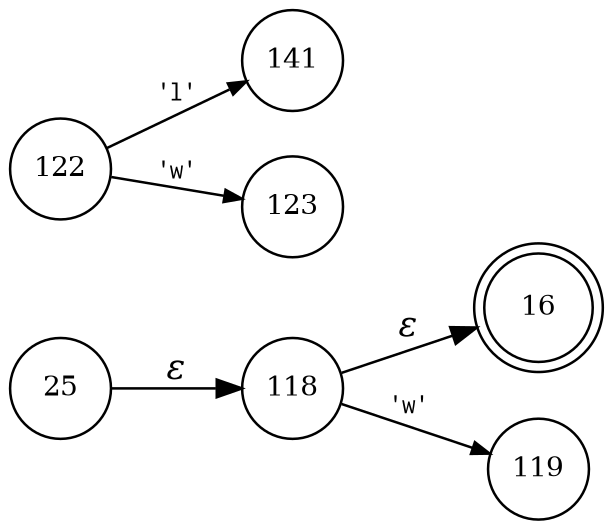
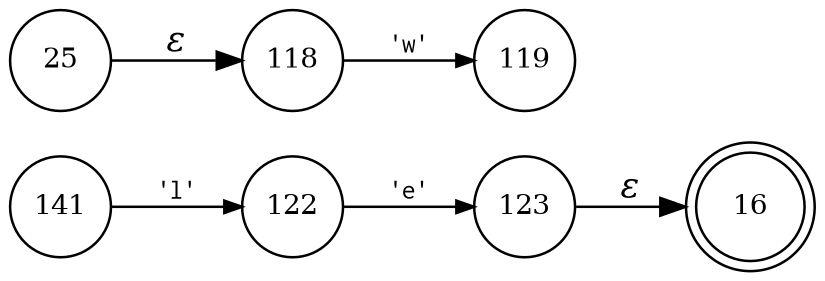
  digraph {
    rankdir=LR
    node [fixedsize=true fontsize=11 shape=circle peripheries=1]
    edge [arrowhead=normal arrowsize=.7 fontname=Courier fontsize=11]
    n1 [label=16 shape=doublecircle width=.6 peripheries=""]
    n2 [label=118 width=.55]
    n3 [label=119 width=.55]
    n4 [label=141 width=.55]
    n5 [label=122 width=.55]
    n6 [label=123 width=.55]
    n7 [label=25 width=.55]
    n2 -> n3 [label="'w'"]
-   n5 -> n4 [label="'l'"]
-   n5 -> n6 [label="'w'"]
-   n2 -> n1 [fontname="Times-Italic" label="&epsilon;" arrowhead="" arrowsize="" fontsize=""]
+   n4 -> n5 [label="'l'"]
+   n5 -> n6 [label="'e'"]
+   n6 -> n1 [fontname="Times-Italic" label="&epsilon;" arrowhead="" arrowsize="" fontsize=""]
    n7 -> n2 [fontname="Times-Italic" label="&epsilon;" arrowhead="" arrowsize="" fontsize=""]
  }
